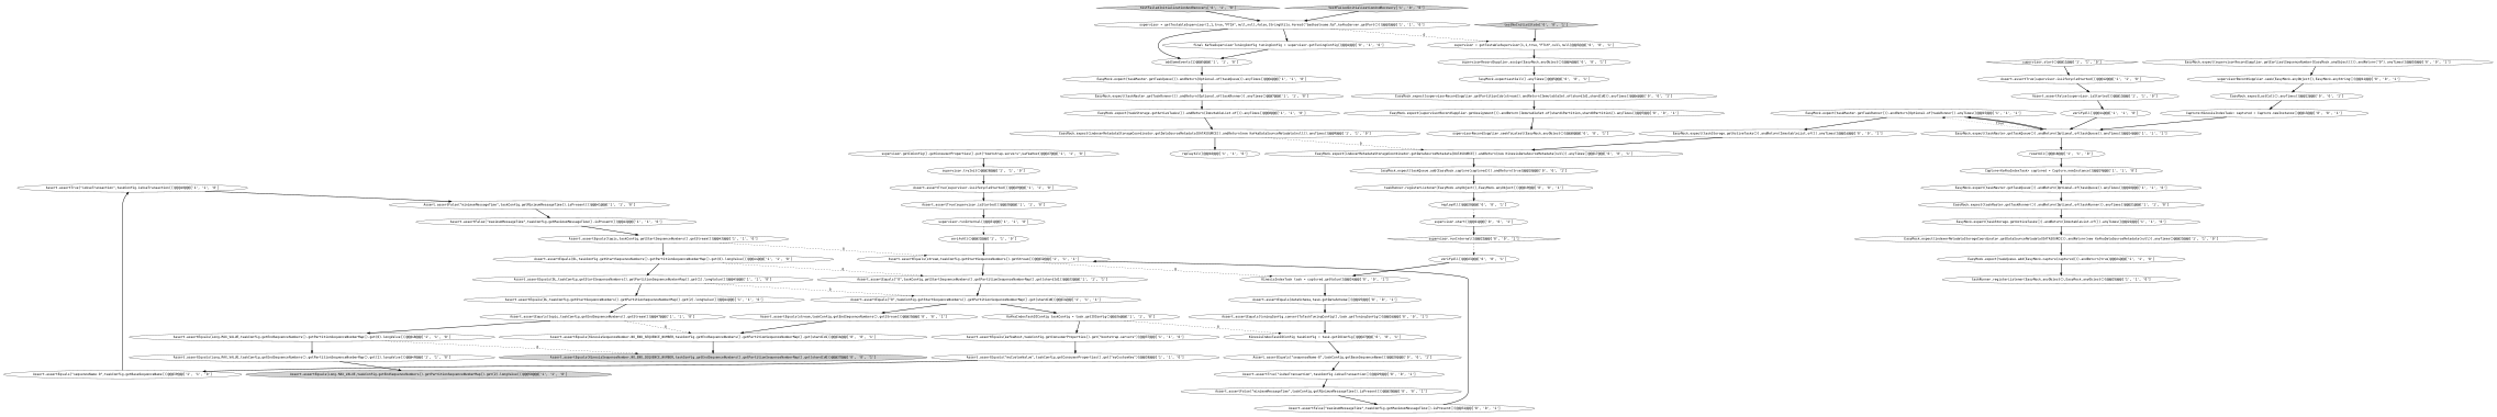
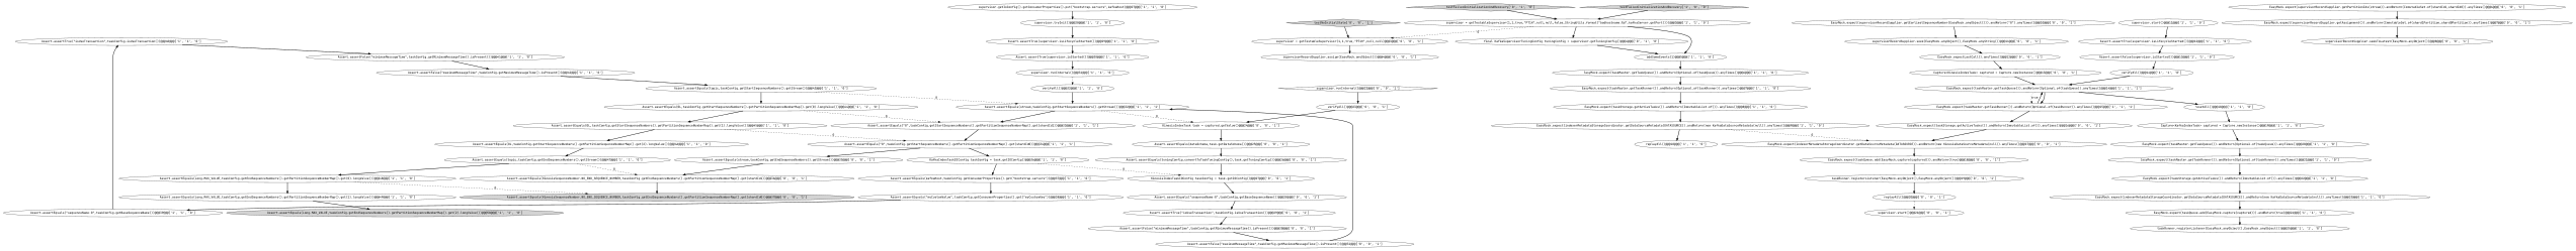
  digraph {
    fontname="JetBrains Mono"
    node [fillcolor=white fontname="JetBrains Mono" shape=ellipse style=filled]
    edge [fontname="JetBrains Mono" style=bold]
    n1 [label="Assert.assertTrue(\"isUseTransaction\",taskConfig.isUseTransaction())@@@40@@@['1', '1', '0']"]
    n2 [label="Assert.assertFalse(\"minimumMessageTime\",taskConfig.getMinimumMessageTime().isPresent())@@@41@@@['1', '1', '0']"]
    n3 [label="Assert.assertFalse(\"maximumMessageTime\",taskConfig.getMaximumMessageTime().isPresent())@@@42@@@['1', '1', '0']"]
    n4 [label="Assert.assertEquals(dataSchema,task.getDataSchema())@@@25@@@['0', '0', '1']"]
    n5 [label="Assert.assertEquals(tuningConfig.convertToTaskTuningConfig(),task.getTuningConfig())@@@26@@@['0', '0', '1']"]
    n6 [label="KinesisIndexTaskIOConfig taskConfig = task.getIOConfig()@@@27@@@['0', '0', '1']"]
    n7 [label="verifyAll()@@@14@@@['1', '1', '0']"]
    n8 [label="EasyMock.expect(taskMaster.getTaskQueue()).andReturn(Optional.of(taskQueue)).anyTimes()@@@14@@@['1', '1', '1']"]
    n9 [label="EasyMock.expect(taskMaster.getTaskRunner()).andReturn(Optional.of(taskRunner)).anyTimes()@@@15@@@['1', '1', '1']"]
    n10 [label="resetAll()@@@18@@@['1', '1', '0']"]
    n11 [label="Assert.assertEquals(KinesisSequenceNumber.NO_END_SEQUENCE_NUMBER,taskConfig.getEndSequenceNumbers().getPartitionSequenceNumberMap().get(shardId1))@@@36@@@['0', '0', '1']"]
    n12 [fillcolor=lightgray label="Assert.assertEquals(KinesisSequenceNumber.NO_END_SEQUENCE_NUMBER,taskConfig.getEndSequenceNumbers().getPartitionSequenceNumberMap().get(shardId0))@@@37@@@['0', '0', '1']"]
    n13 [label="Assert.assertFalse(\"minimumMessageTime\",taskConfig.getMinimumMessageTime().isPresent())@@@30@@@['0', '0', '1']"]
    n14 [label="Assert.assertFalse(\"maximumMessageTime\",taskConfig.getMaximumMessageTime().isPresent())@@@31@@@['0', '0', '1']"]
    n15 [label="Assert.assertEquals(stream,taskConfig.getStartSequenceNumbers().getStream())@@@32@@@['1', '1', '1']"]
    n16 [label="Assert.assertEquals(topic,taskConfig.getEndSequenceNumbers().getStream())@@@47@@@['1', '1', '0']"]
    n17 [label="Assert.assertEquals(Long.MAX_VALUE,taskConfig.getEndSequenceNumbers().getPartitionSequenceNumberMap().get(0).longValue())@@@48@@@['1', '1', '0']"]
    n18 [label="Assert.assertEquals(Long.MAX_VALUE,taskConfig.getEndSequenceNumbers().getPartitionSequenceNumberMap().get(1).longValue())@@@49@@@['1', '1', '0']"]
    n19 [label="Assert.assertEquals(\"myCustomValue\",taskConfig.getConsumerProperties().get(\"myCustomKey\"))@@@38@@@['1', '1', '0']"]
    n20 [label="Assert.assertEquals(\"sequenceName-0\",taskConfig.getBaseSequenceName())@@@39@@@['1', '1', '0']"]
    n21 [fillcolor=lightgray label="Assert.assertEquals(Long.MAX_VALUE,taskConfig.getEndSequenceNumbers().getPartitionSequenceNumberMap().get(2).longValue())@@@50@@@['1', '1', '0']"]
    n22 [label="EasyMock.expect(taskStorage.getActiveTasks()).andReturn(ImmutableList.of()).anyTimes()@@@16@@@['0', '0', '1']"]
    n23 [label="EasyMock.expect(indexerMetadataStorageCoordinator.getDataSourceMetadata(DATASOURCE)).andReturn(new KinesisDataSourceMetadata(null)).anyTimes()@@@17@@@['0', '0', '1']"]
    n24 [label="taskRunner.registerListener(EasyMock.anyObject(),EasyMock.anyObject())@@@19@@@['0', '0', '1']"]
    n25 [label="replayAll()@@@20@@@['0', '0', '1']"]
    n26 [label="supervisor.start()@@@21@@@['0', '0', '1']"]
    n27 [label="supervisor.runInternal()@@@22@@@['0', '0', '1']" shape=diamond]
    n28 [fillcolor=lightgray label="testFailedInitializationAndRecovery['0', '1', '0']" shape=diamond]
    n29 [label="supervisor = getTestableSupervisor(1,1,true,\"PT1H\",null,null,false,StringUtils.format(\"badhostname:%d\",kafkaServer.getPort()))@@@3@@@['1', '1', '0']"]
    n30 [label="supervisor = getTestableSupervisor(1,1,true,\"PT1H\",null,null)@@@3@@@['0', '0', '1']"]
    n31 [label="final KafkaSupervisorTuningConfig tuningConfig = supervisor.getTuningConfig()@@@4@@@['0', '1', '0']"]
    n32 [label="addSomeEvents(1)@@@5@@@['1', '1', '0']"]
    n33 [label="EasyMock.expect(taskQueue.add(EasyMock.capture(captured))).andReturn(true)@@@18@@@['0', '0', '1']"]
    n34 [label="EasyMock.expect(supervisorRecordSupplier.getEarliestSequenceNumber(EasyMock.anyObject())).andReturn(\"0\").anyTimes()@@@10@@@['0', '0', '1']"]
    n35 [label="supervisorRecordSupplier.seek(EasyMock.anyObject(),EasyMock.anyString())@@@11@@@['0', '0', '1']"]
    n36 [label="supervisorRecordSupplier.assign(EasyMock.anyObject())@@@4@@@['0', '0', '1']"]
-   n37 [label="EasyMock.expectLastCall().anyTimes()@@@5@@@['0', '0', '1']"]
    n38 [label="EasyMock.expect(taskStorage.getActiveTasks()).andReturn(ImmutableList.of()).anyTimes()@@@8@@@['1', '1', '0']"]
    n39 [label="EasyMock.expect(indexerMetadataStorageCoordinator.getDataSourceMetadata(DATASOURCE)).andReturn(new KafkaDataSourceMetadata(null)).anyTimes()@@@9@@@['1', '1', '0']"]
    n40 [label="replayAll()@@@10@@@['1', '1', '0']"]
    n41 [label="supervisor.tryInit()@@@28@@@['1', '1', '0']"]
    n42 [label="Assert.assertTrue(supervisor.isLifecycleStarted())@@@29@@@['1', '1', '0']"]
    n43 [label="Assert.assertTrue(supervisor.isStarted())@@@30@@@['1', '1', '0']"]
    n44 [label="Assert.assertEquals(0L,taskConfig.getStartSequenceNumbers().getPartitionSequenceNumberMap().get(2).longValue())@@@46@@@['1', '1', '0']"]
    n45 [label="verifyAll()@@@32@@@['1', '1', '0']"]
    n46 [label="KinesisIndexTask task = captured.getValue()@@@24@@@['0', '0', '1']"]
    n47 [label="Assert.assertEquals(\"0\",taskConfig.getStartSequenceNumbers().getPartitionSequenceNumberMap().get(shardId1))@@@33@@@['1', '1', '1']"]
    n48 [label="Assert.assertEquals(\"0\",taskConfig.getStartSequenceNumbers().getPartitionSequenceNumberMap().get(shardId0))@@@34@@@['1', '1', '1']"]
    n49 [label="Assert.assertEquals(stream,taskConfig.getEndSequenceNumbers().getStream())@@@35@@@['0', '0', '1']"]
    n50 [label="KafkaIndexTaskIOConfig taskConfig = task.getIOConfig()@@@36@@@['1', '1', '0']"]
    n51 [label="Assert.assertEquals(kafkaHost,taskConfig.getConsumerProperties().get(\"bootstrap.servers\"))@@@37@@@['1', '1', '0']"]
    n52 [label="Assert.assertEquals(\"sequenceName-0\",taskConfig.getBaseSequenceName())@@@28@@@['0', '0', '1']"]
    n53 [label="EasyMock.expect(supervisorRecordSupplier.getAssignment()).andReturn(ImmutableSet.of(shard1Partition,shard0Partition)).anyTimes()@@@7@@@['0', '0', '1']"]
    n54 [label="supervisorRecordSupplier.seekToLatest(EasyMock.anyObject())@@@8@@@['0', '0', '1']"]
    n55 [label="EasyMock.expect(taskMaster.getTaskRunner()).andReturn(Optional.of(taskRunner)).anyTimes()@@@7@@@['1', '1', '0']"]
    n56 [label="EasyMock.expect(taskMaster.getTaskQueue()).andReturn(Optional.of(taskQueue)).anyTimes()@@@20@@@['1', '1', '0']"]
    n57 [label="EasyMock.expect(taskMaster.getTaskRunner()).andReturn(Optional.of(taskRunner)).anyTimes()@@@21@@@['1', '1', '0']"]
    n58 [label="EasyMock.expect(taskStorage.getActiveTasks()).andReturn(ImmutableList.of()).anyTimes()@@@22@@@['1', '1', '0']"]
    n59 [label="EasyMock.expect(taskQueue.add(EasyMock.capture(captured))).andReturn(true)@@@24@@@['1', '1', '0']"]
    n60 [label="taskRunner.registerListener(EasyMock.anyObject(),EasyMock.anyObject())@@@25@@@['1', '1', '0']"]
    n61 [label="verifyAll()@@@23@@@['0', '0', '1']"]
    n62 [label="Capture<KafkaIndexTask> captured = Capture.newInstance()@@@19@@@['1', '1', '0']"]
    n63 [label="Assert.assertEquals(topic,taskConfig.getStartSequenceNumbers().getStream())@@@43@@@['1', '1', '0']"]
    n64 [label="EasyMock.expectLastCall().anyTimes()@@@12@@@['0', '0', '1']"]
    n65 [label="Capture<KinesisIndexTask> captured = Capture.newInstance()@@@13@@@['0', '0', '1']"]
    n66 [label="supervisor.getIoConfig().getConsumerProperties().put(\"bootstrap.servers\",kafkaHost)@@@27@@@['1', '1', '0']"]
    n67 [fillcolor=lightgray label="testFailedInitializationAndRecovery['1', '0', '0']" shape=diamond]
    n68 [label="EasyMock.expect(taskMaster.getTaskQueue()).andReturn(Optional.of(taskQueue)).anyTimes()@@@6@@@['1', '1', '0']"]
    n69 [label="Assert.assertFalse(supervisor.isStarted())@@@13@@@['1', '1', '0']"]
    n70 [label="Assert.assertEquals(0L,taskConfig.getStartSequenceNumbers().getPartitionSequenceNumberMap().get(0).longValue())@@@44@@@['1', '1', '0']"]
    n71 [label="EasyMock.expect(supervisorRecordSupplier.getPartitionIds(stream)).andReturn(ImmutableSet.of(shardId1,shardId0)).anyTimes()@@@6@@@['0', '0', '1']"]
    n72 [label="EasyMock.expect(indexerMetadataStorageCoordinator.getDataSourceMetadata(DATASOURCE)).andReturn(new KafkaDataSourceMetadata(null)).anyTimes()@@@23@@@['1', '1', '0']"]
    n73 [label="Assert.assertEquals(0L,taskConfig.getStartSequenceNumbers().getPartitionSequenceNumberMap().get(1).longValue())@@@45@@@['1', '1', '0']"]
    n74 [fillcolor=lightgray label="testNoInitialState['0', '0', '1']" shape=diamond]
    n75 [label="Assert.assertTrue(\"isUseTransaction\",taskConfig.isUseTransaction())@@@29@@@['0', '0', '1']"]
-   n76 [label="supervisor.start()@@@11@@@['1', '1', '0']" shape=diamond]
+   n76 [label="supervisor.start()@@@11@@@['1', '1', '0']"]
    n77 [label="Assert.assertTrue(supervisor.isLifecycleStarted())@@@12@@@['1', '1', '0']"]
    n78 [label="supervisor.runInternal()@@@31@@@['1', '1', '0']"]
    n1 -> n2
    n2 -> n3
    n3 -> n63
    n4 -> n5
    n5 -> n6
    n6 -> n52
    n7 -> n8
    n8 -> n9
    n8 -> n9 [label=true style=dotted]
    n8 -> n10
    n9 -> n8
    n9 -> n22
    n10 -> n62
    n11 -> n12
    n13 -> n14
    n14 -> n15
    n15 -> n46 [label=0 style=dashed]
    n15 -> n47
    n16 -> n11 [label=0 style=dashed]
    n16 -> n17
    n17 -> n12 [label=0 style=dashed]
    n17 -> n18
    n18 -> n21
    n19 -> n20
    n20 -> n1
    n22 -> n23
    n23 -> n33
    n24 -> n25
    n25 -> n26 [style=dashed]
-   n26 -> n27
-   n27 -> n61 [style=dashed]
+   n27 -> n61
    n28 -> n29
    n29 -> n30 [label=0 style=dashed]
    n29 -> n31
    n29 -> n32
    n30 -> n36
    n31 -> n32
    n32 -> n68
    n33 -> n24
    n34 -> n35
    n35 -> n64
-   n36 -> n37
-   n37 -> n71
    n38 -> n39
    n39 -> n23 [label=0 style=dashed]
    n39 -> n40
    n41 -> n42
    n42 -> n43
    n43 -> n78
    n44 -> n16
    n45 -> n15
    n46 -> n4
    n47 -> n48
    n48 -> n49
    n48 -> n50
    n49 -> n11
    n50 -> n6 [label=0 style=dashed]
    n50 -> n51
    n51 -> n19
    n52 -> n75
    n53 -> n54
    n55 -> n38
    n56 -> n57
    n57 -> n58
    n58 -> n72
    n59 -> n60
    n61 -> n46
    n62 -> n56
    n63 -> n15 [label=0 style=dashed]
    n63 -> n70
    n64 -> n65
    n65 -> n8
    n66 -> n41
    n67 -> n29
    n68 -> n55
    n69 -> n7
    n70 -> n47 [label=0 style=dashed]
    n70 -> n73
    n71 -> n53
    n72 -> n59
    n73 -> n44
    n73 -> n48 [label=0 style=dashed]
    n74 -> n30
    n75 -> n13
    n76 -> n77
    n77 -> n69
    n78 -> n45 [style=dashed]
  }
